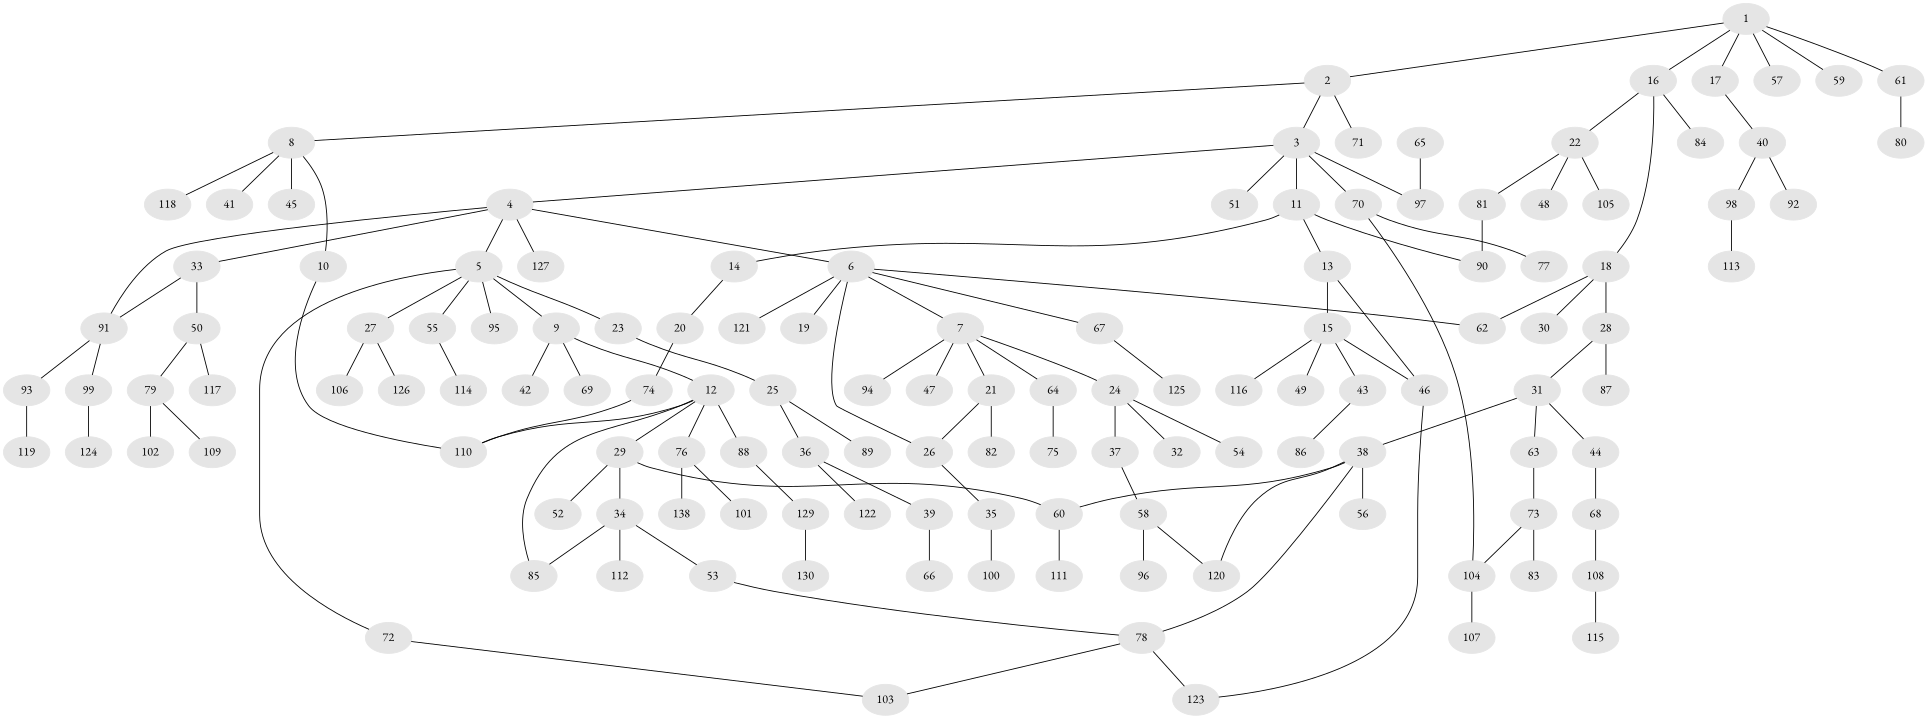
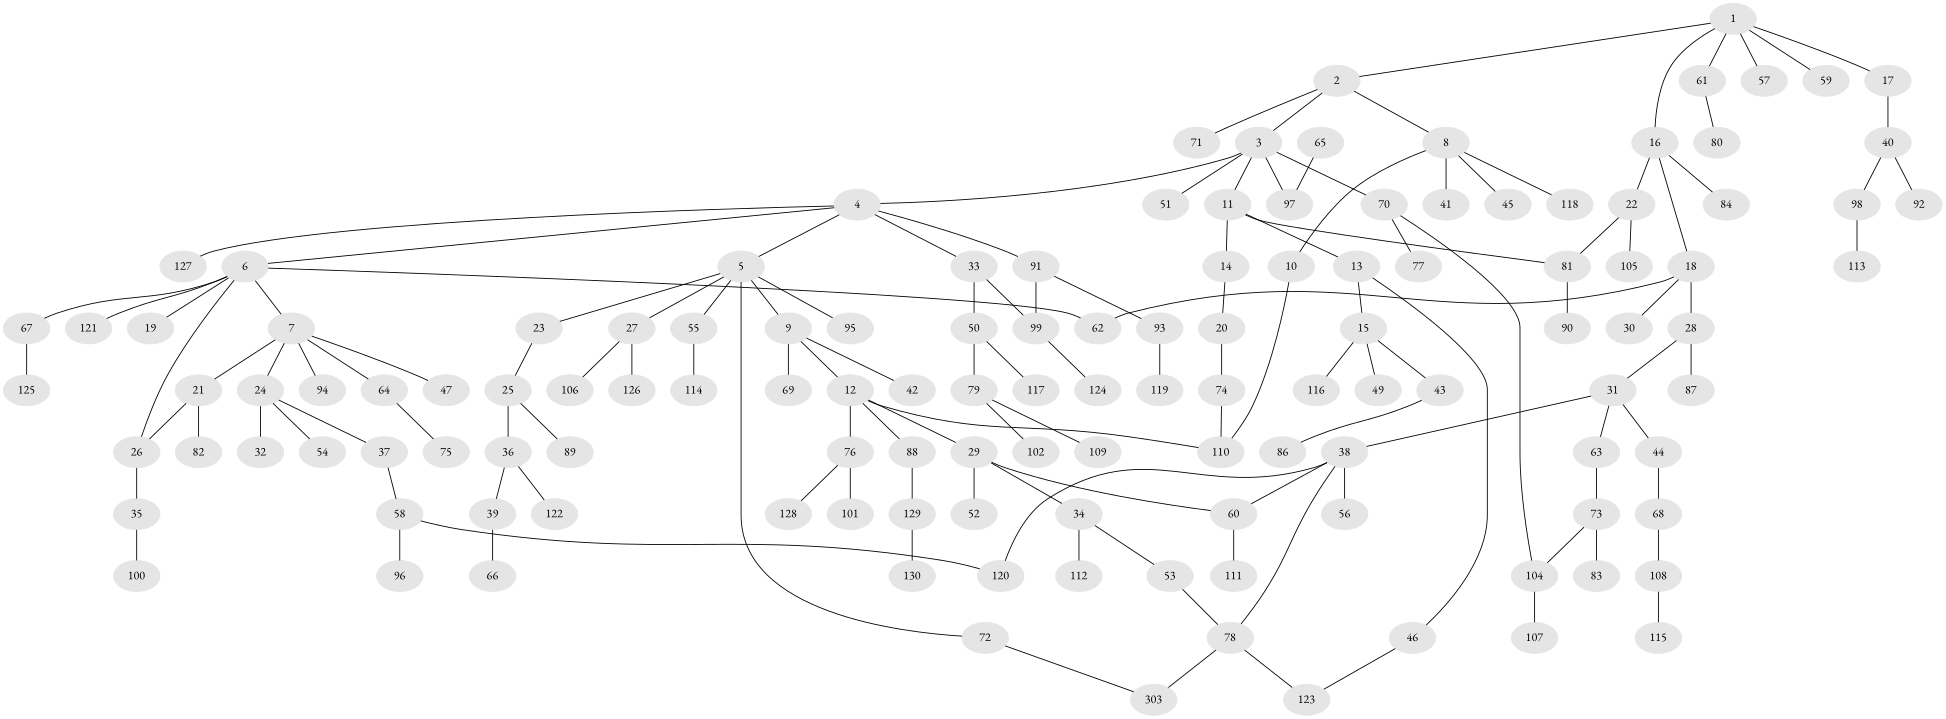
  graph {
    fontname="EB Garamond"
    node [color=gray90 fontname="EB Garamond" style=filled]
    edge [fontname="EB Garamond"]
    1
    2
    16
    17
    57
    59
    61
    3
    8
    71
    7
    21
    24
    47
    64
    94
    18
    22
    84
    40
    80
    4
    11
    51
    70
    97
    10
    41
    45
    118
    5
    6
    33
    91
    127
    13
    14
    90
    77
    104
    9
    23
    27
    55
    72
    95
    19
    26
    62
    67
    121
    50
    99
    93
    12
    42
    69
    25
    106
    126
    114
-   103
+   103 [label=303]
    35
    125
    82
    32
    37
    54
    75
    110
    29
    76
-   85
    88
    15
    46
    20
    34
    52
    60
    101
-   128 [label=138]
+   128
    129
    43
    49
    116
    123
    74
    86
    28
    30
-   48
    81
    105
    92
    98
    31
    87
    65
    36
    89
    58
    39
    122
    100
    38
    44
    63
    53
    112
    111
    56
    78
    120
    68
    73
    79
    117
    124
    66
    96
    113
    108
    102
    109
    83
    115
    107
    130
    119
    1 -- 2
    1 -- 16
    1 -- 17
    1 -- 57
    1 -- 59
    1 -- 61
    2 -- 3
    2 -- 8
    2 -- 71
    16 -- 18
    16 -- 22
    16 -- 84
    17 -- 40
    61 -- 80
    3 -- 4
    3 -- 11
    3 -- 51
    3 -- 70
    3 -- 97
    8 -- 10
    8 -- 41
    8 -- 45
    8 -- 118
    7 -- 21
    7 -- 24
    7 -- 47
    7 -- 64
    7 -- 94
    21 -- 26
    21 -- 82
    24 -- 32
    24 -- 37
    24 -- 54
    64 -- 75
    18 -- 62
    18 -- 28
    18 -- 30
-   22 -- 48
    22 -- 81
    22 -- 105
    40 -- 92
    40 -- 98
    4 -- 5
    4 -- 6
    4 -- 33
    4 -- 91
    4 -- 127
    11 -- 13
    11 -- 14
-   11 -- 90
+   11 -- 81
    70 -- 77
    70 -- 104
    10 -- 110
    5 -- 9
    5 -- 23
    5 -- 27
    5 -- 55
    5 -- 72
    5 -- 95
    6 -- 7
    6 -- 19
    6 -- 26
    6 -- 62
    6 -- 67
    6 -- 121
    33 -- 50
-   33 -- 91
+   33 -- 99
    91 -- 99
    91 -- 93
    13 -- 15
    13 -- 46
    14 -- 20
    104 -- 107
    9 -- 12
    9 -- 42
    9 -- 69
    23 -- 25
    27 -- 106
    27 -- 126
    55 -- 114
    72 -- 103
    26 -- 35
    67 -- 125
    50 -- 79
    50 -- 117
    99 -- 124
    93 -- 119
    12 -- 110
    12 -- 29
    12 -- 76
-   12 -- 85
    12 -- 88
    25 -- 36
    25 -- 89
    35 -- 100
    37 -- 58
    29 -- 34
    29 -- 52
    29 -- 60
    76 -- 101
    76 -- 128
    88 -- 129
-   15 -- 46
    15 -- 43
    15 -- 49
    15 -- 116
    46 -- 123
    20 -- 74
-   34 -- 85
    34 -- 53
    34 -- 112
    60 -- 111
    129 -- 130
    43 -- 86
    74 -- 110
    28 -- 31
    28 -- 87
    81 -- 90
    98 -- 113
    31 -- 38
    31 -- 44
    31 -- 63
    65 -- 97
    36 -- 39
    36 -- 122
    58 -- 120
    58 -- 96
    39 -- 66
    38 -- 60
    38 -- 56
    38 -- 78
    38 -- 120
    44 -- 68
    63 -- 73
    53 -- 78
    78 -- 103
    78 -- 123
    68 -- 108
    73 -- 104
    73 -- 83
    79 -- 102
    79 -- 109
    108 -- 115
  }
